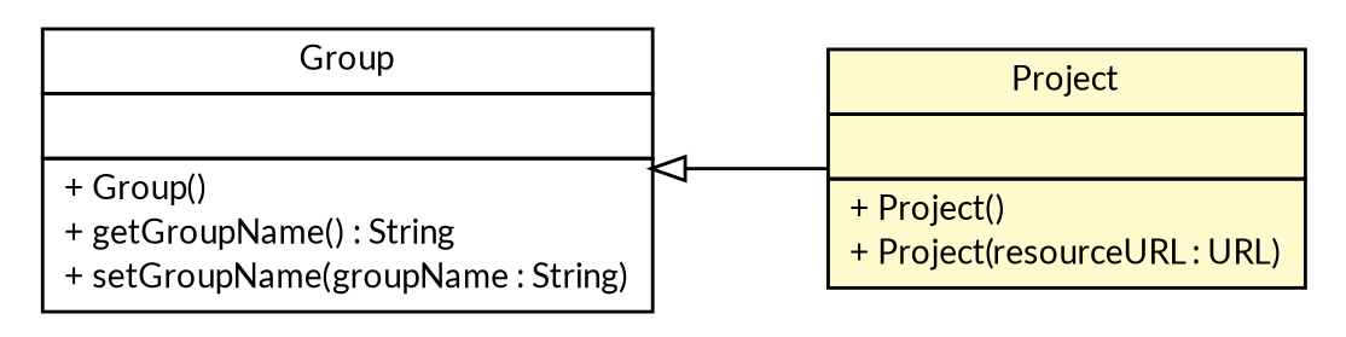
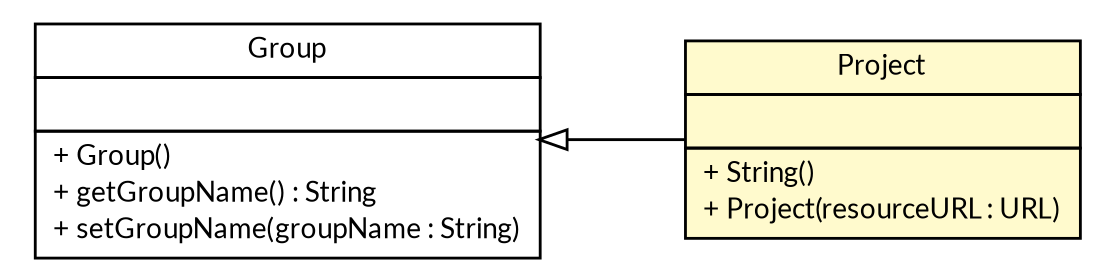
  digraph {
    rankdir=LR
    fontname=Lato
    node [fontcolor=black fontname=Lato fontsize=10.0 shape=plaintext]
-   n1 [label=<<table border="0" cellborder="1" cellspacing="0" cellpadding="2" port="p" bgcolor="lemonChiffon" href="./Project.html"> 		<tr><td><table border="0" cellspacing="0" cellpadding="1"> 			<tr><td> Project </td></tr> 		</table></td></tr> 		<tr><td><table border="0" cellspacing="0" cellpadding="1"> 			<tr><td align="left">  </td></tr> 		</table></td></tr> 		<tr><td><table border="0" cellspacing="0" cellpadding="1"> 			<tr><td align="left"> + Project() </td></tr> 			<tr><td align="left"> + Project(resourceURL : URL) </td></tr> 		</table></td></tr> 		</table>>]
+   n1 [label=<<table border="0" cellborder="1" cellspacing="0" cellpadding="2" port="p" bgcolor="lemonChiffon" href="./Project.html"> 		<tr><td><table border="0" cellspacing="0" cellpadding="1"> 			<tr><td> Project </td></tr> 		</table></td></tr> 		<tr><td><table border="0" cellspacing="0" cellpadding="1"> 			<tr><td align="left">  </td></tr> 		</table></td></tr> 		<tr><td><table border="0" cellspacing="0" cellpadding="1"> 			<tr><td align="left"> + String() </td></tr> 			<tr><td align="left"> + Project(resourceURL : URL) </td></tr> 		</table></td></tr> 		</table>>]
    n2 [label=<<table border="0" cellborder="1" cellspacing="0" cellpadding="2" port="p" href="./Group.html"> 		<tr><td><table border="0" cellspacing="0" cellpadding="1"> 			<tr><td> Group </td></tr> 		</table></td></tr> 		<tr><td><table border="0" cellspacing="0" cellpadding="1"> 			<tr><td align="left">  </td></tr> 		</table></td></tr> 		<tr><td><table border="0" cellspacing="0" cellpadding="1"> 			<tr><td align="left"> + Group() </td></tr> 			<tr><td align="left"> + getGroupName() : String </td></tr> 			<tr><td align="left"> + setGroupName(groupName : String) </td></tr> 		</table></td></tr> 		</table>>]
    n2 -> n1 [arrowtail=empty dir=back fontname=Lato fontsize=10 headport=p labelfontname=arial labelfontsize=10 tailport=p]
  }
